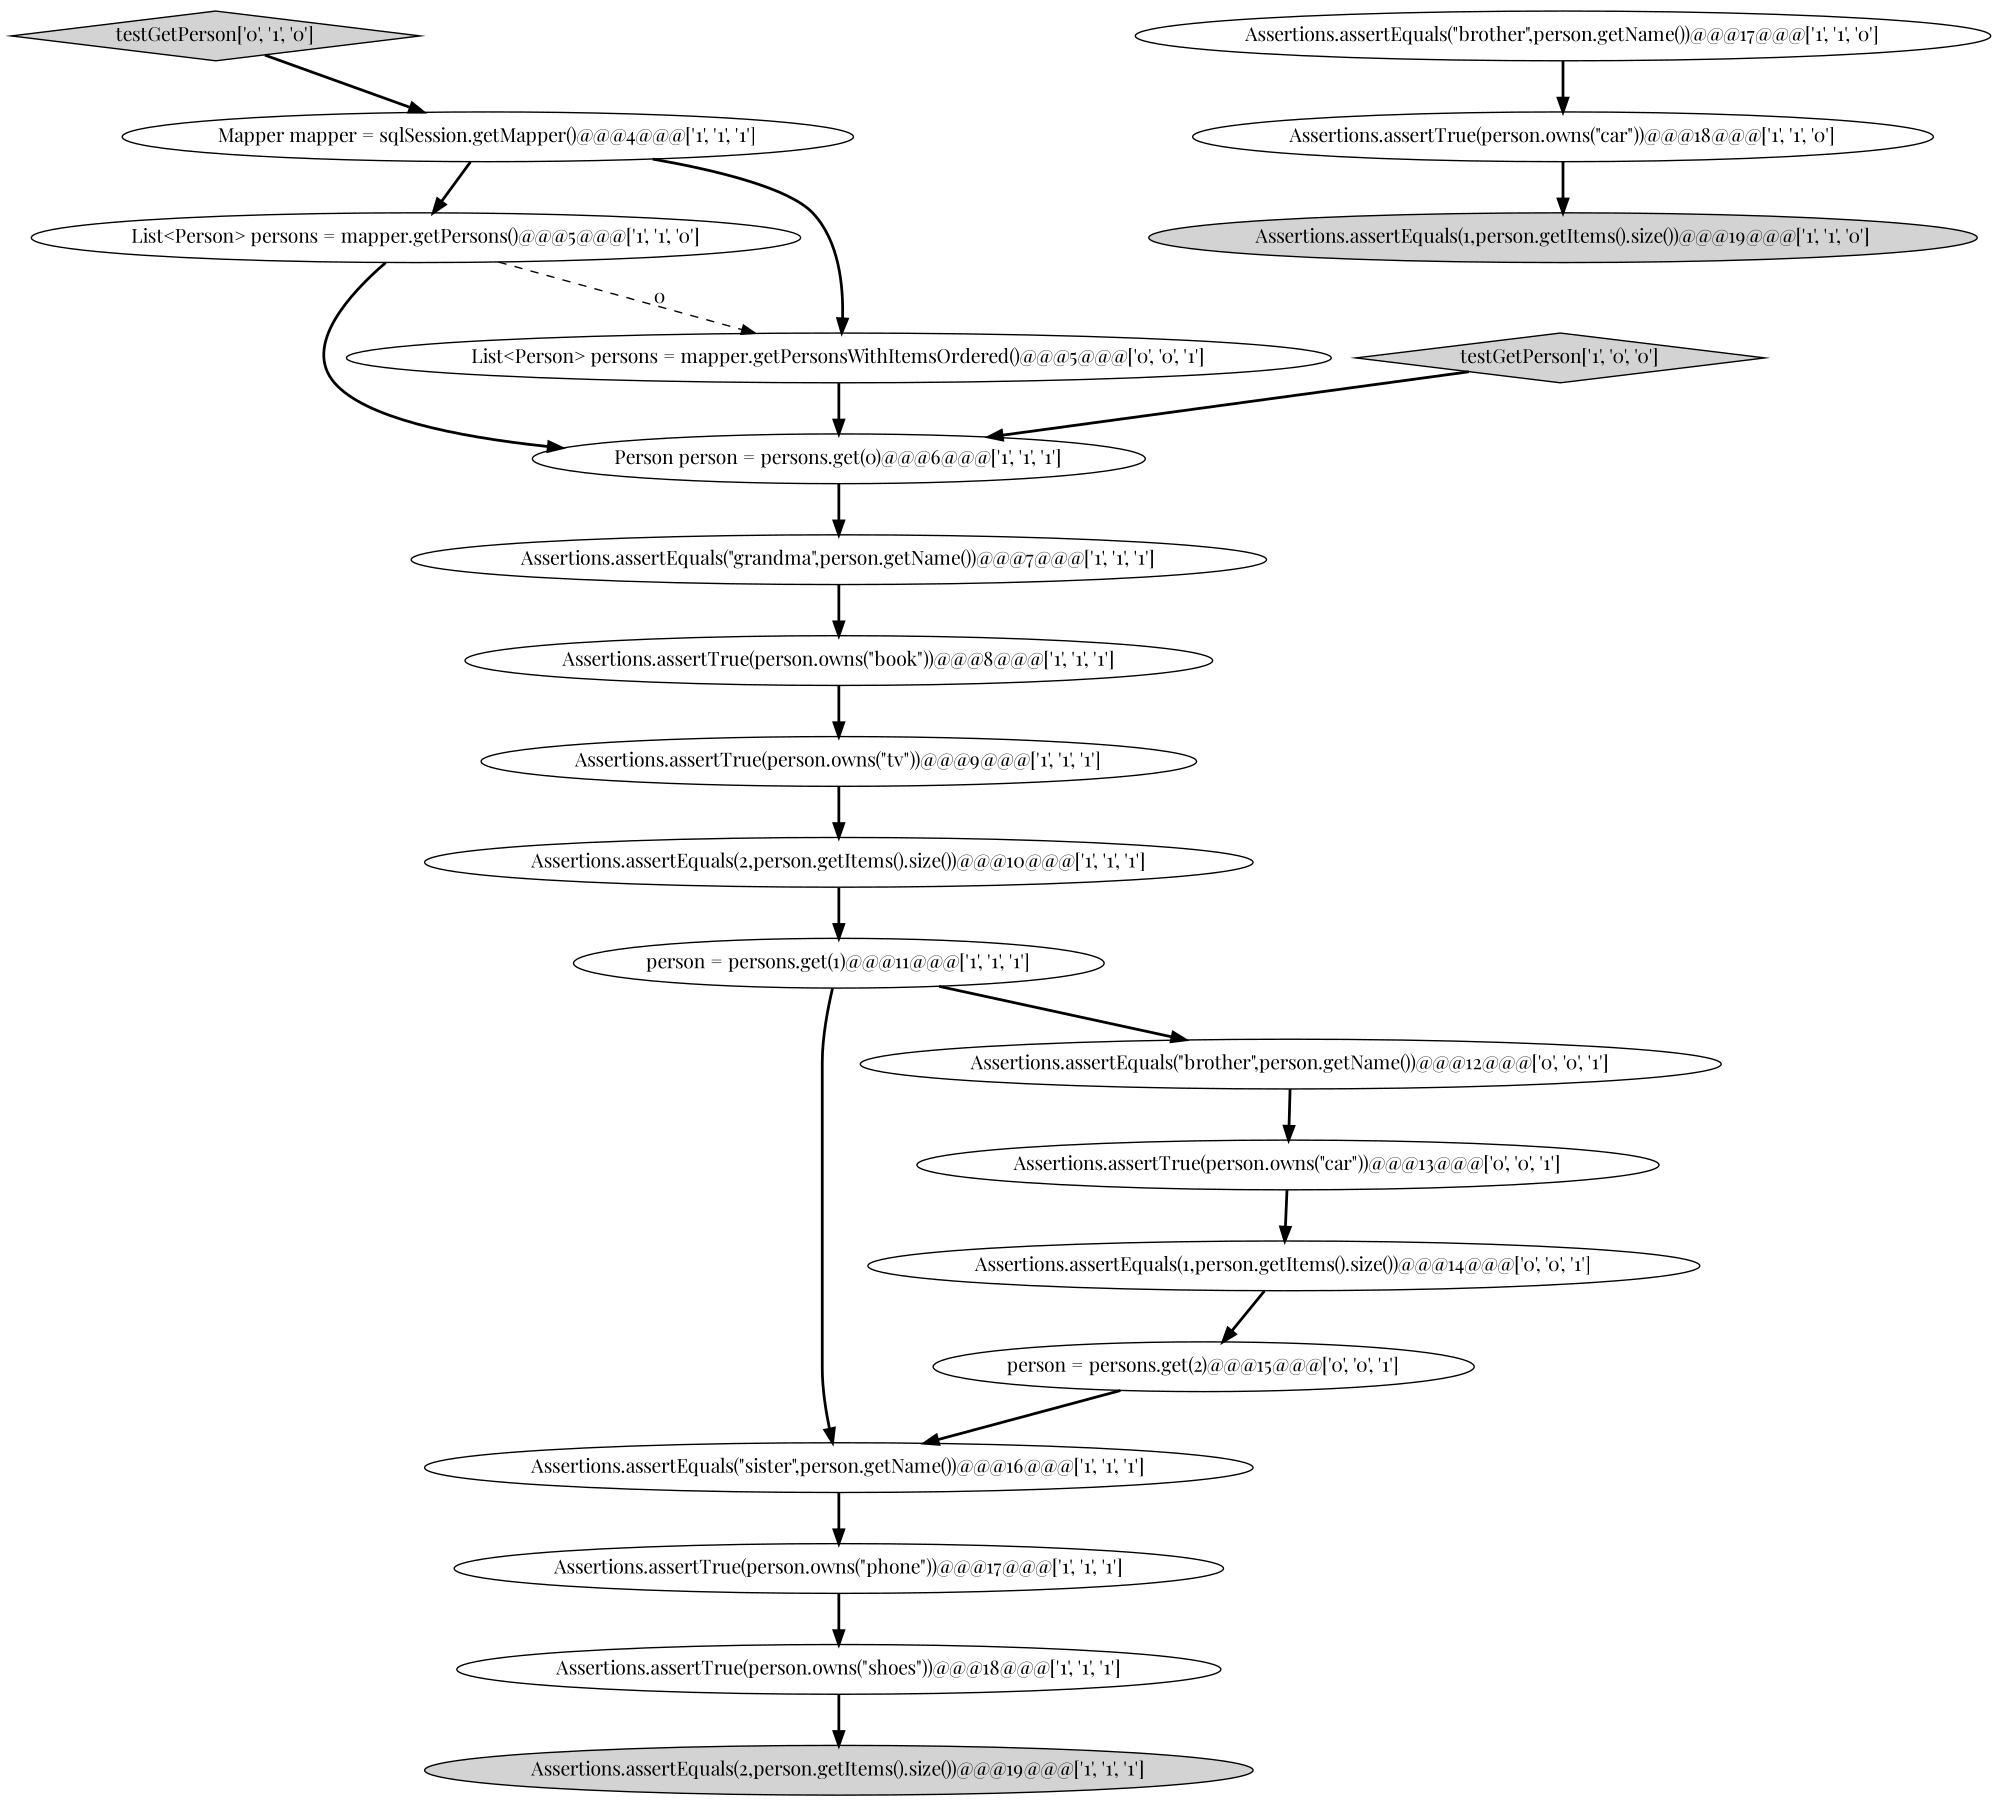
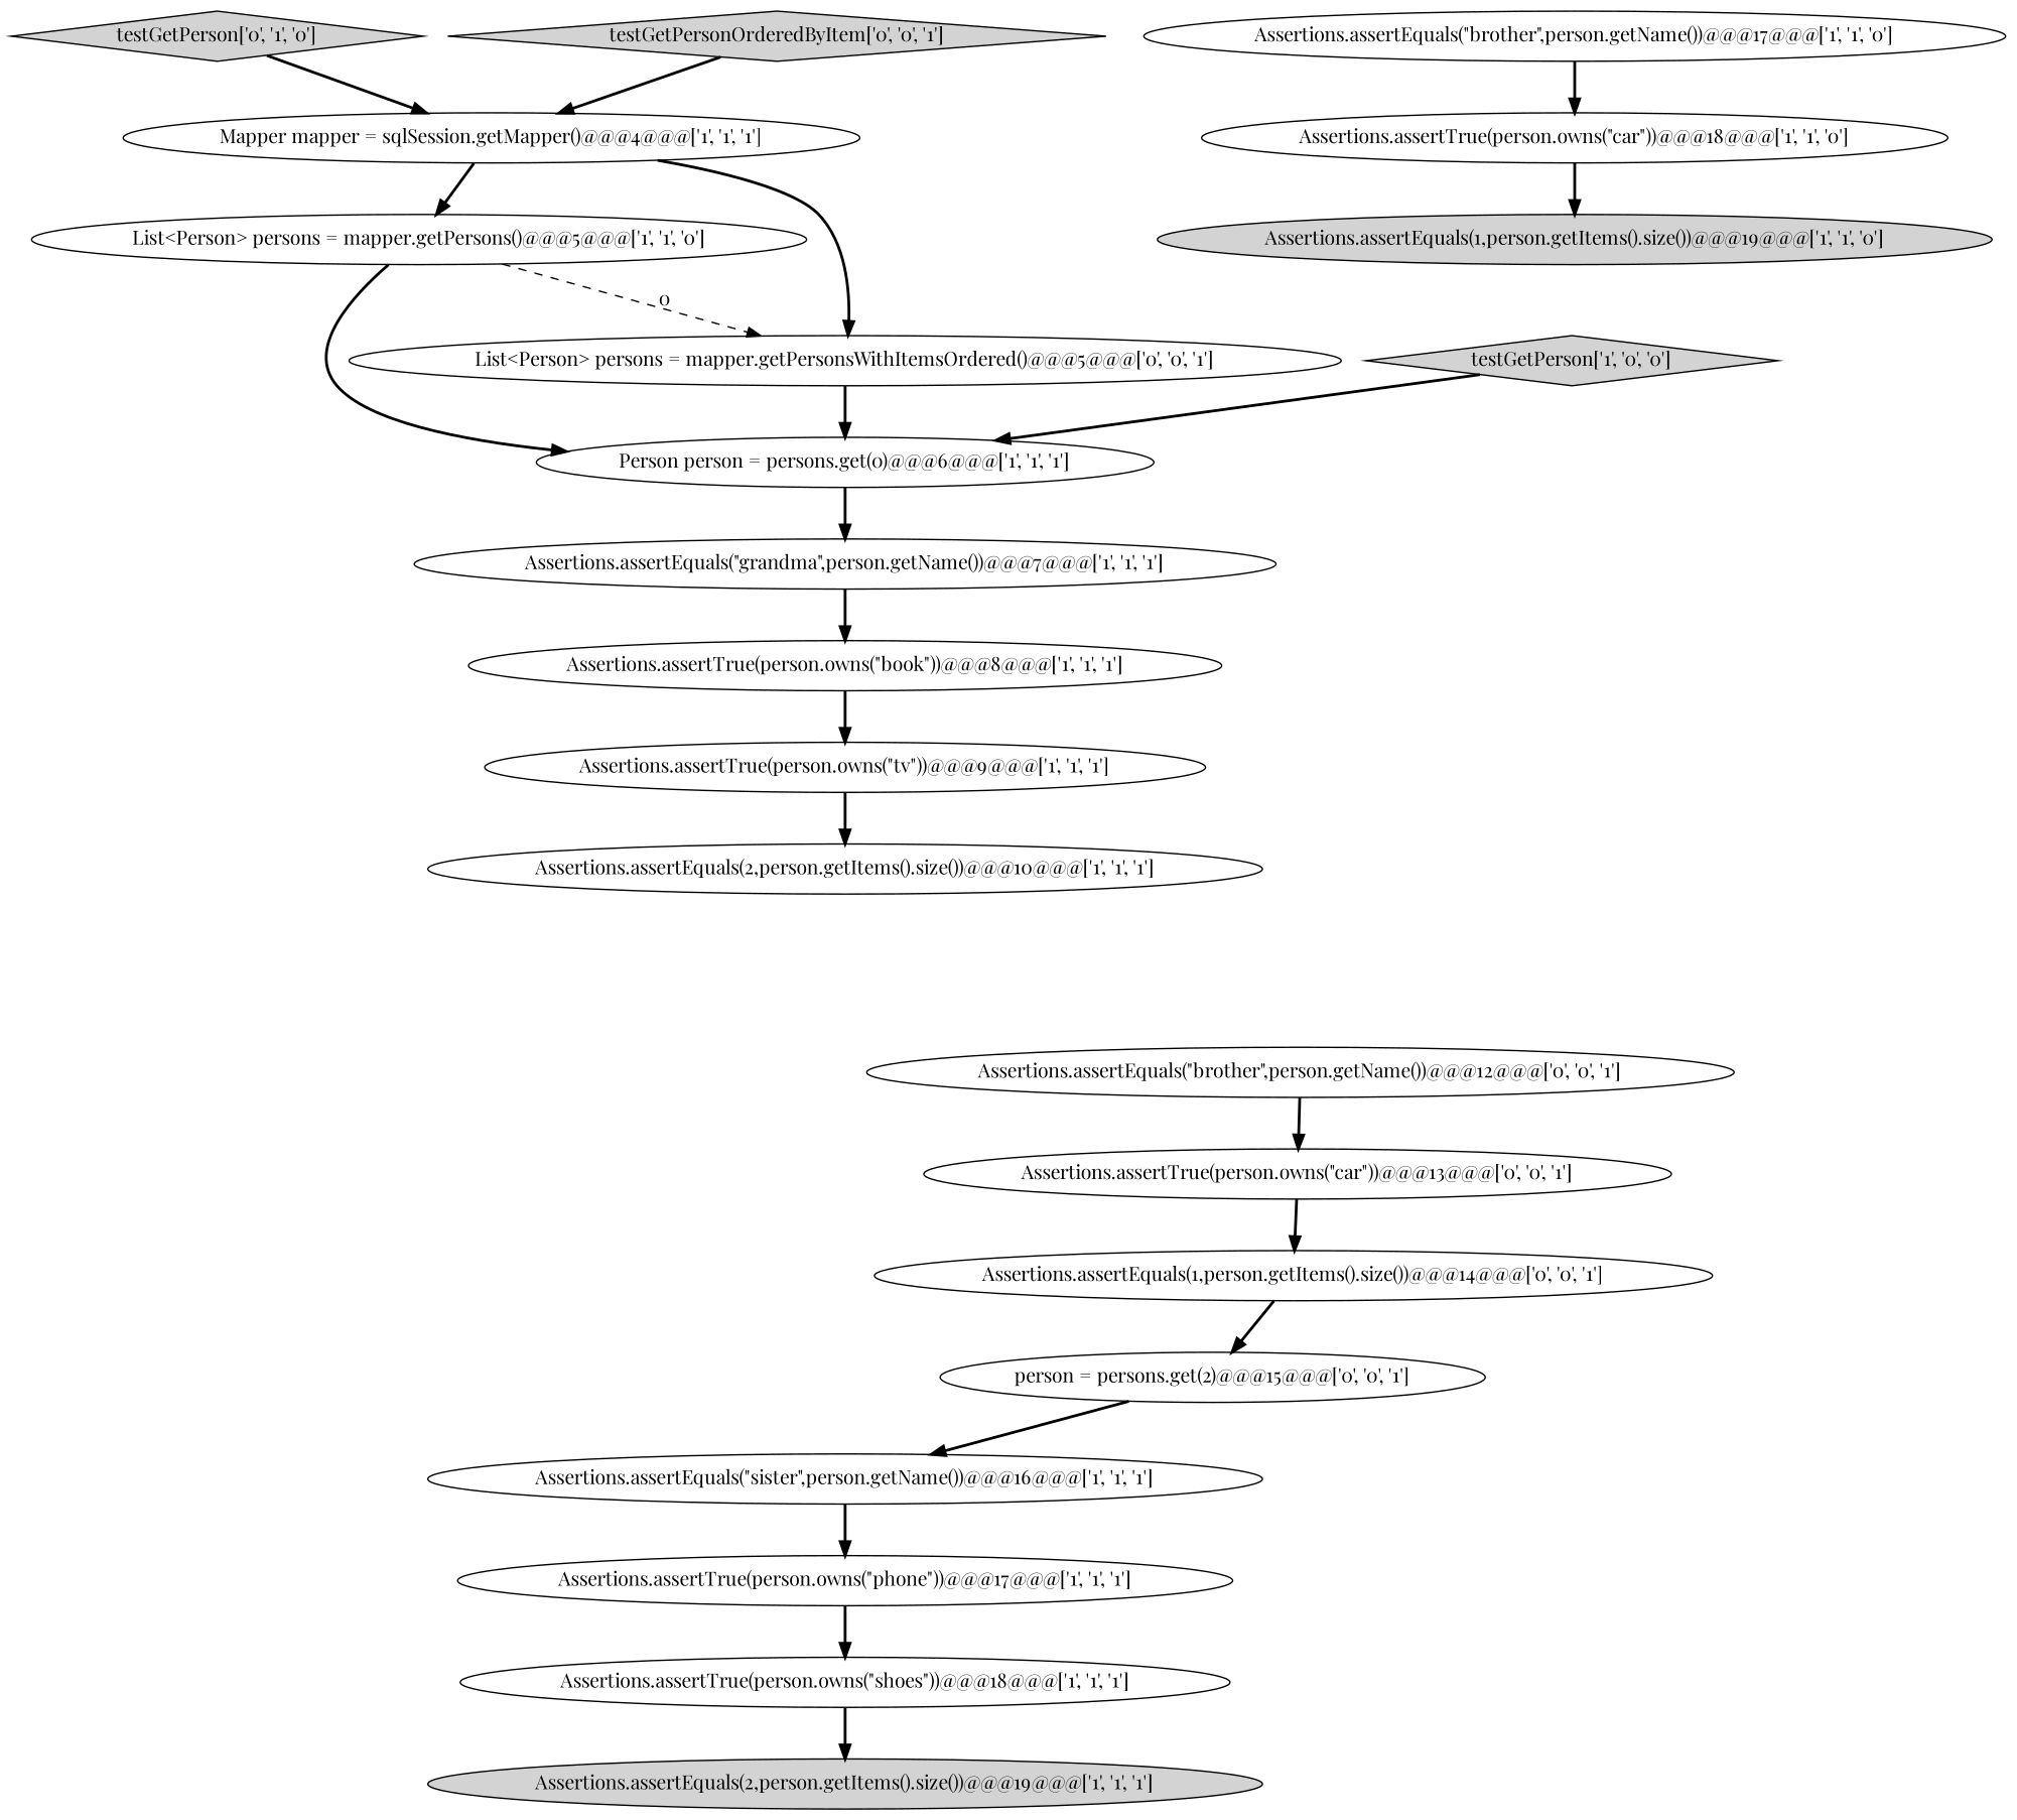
  digraph {
    fontname="Playfair Display"
    node [fillcolor=white fontname="Playfair Display" shape=ellipse style=filled]
    edge [fontname="Playfair Display" style=bold]
    n1 [label="Assertions.assertEquals(\"sister\",person.getName())@@@16@@@['1', '1', '1']"]
    n2 [label="Assertions.assertTrue(person.owns(\"phone\"))@@@17@@@['1', '1', '1']"]
    n3 [label="Assertions.assertTrue(person.owns(\"shoes\"))@@@18@@@['1', '1', '1']"]
    n4 [fillcolor=lightgray label="Assertions.assertEquals(2,person.getItems().size())@@@19@@@['1', '1', '1']"]
    n5 [label="person = persons.get(2)@@@15@@@['0', '0', '1']"]
    n6 [fillcolor=lightgray label="testGetPerson['0', '1', '0']" shape=diamond]
    n7 [label="Mapper mapper = sqlSession.getMapper()@@@4@@@['1', '1', '1']"]
    n8 [label="List<Person> persons = mapper.getPersons()@@@5@@@['1', '1', '0']"]
    n9 [label="List<Person> persons = mapper.getPersonsWithItemsOrdered()@@@5@@@['0', '0', '1']"]
    n10 [label="Assertions.assertEquals(2,person.getItems().size())@@@10@@@['1', '1', '1']"]
-   n11 [label="person = persons.get(1)@@@11@@@['1', '1', '1']"]
    n12 [label="Assertions.assertEquals(\"brother\",person.getName())@@@12@@@['0', '0', '1']"]
    n13 [label="Person person = persons.get(0)@@@6@@@['1', '1', '1']"]
    n14 [label="Assertions.assertEquals(\"grandma\",person.getName())@@@7@@@['1', '1', '1']"]
+   n15 [fillcolor=lightgray label="testGetPersonOrderedByItem['0', '0', '1']" shape=diamond]
    n16 [fillcolor=lightgray label="Assertions.assertEquals(1,person.getItems().size())@@@19@@@['1', '1', '0']"]
    n17 [label="Assertions.assertTrue(person.owns(\"car\"))@@@18@@@['1', '1', '0']"]
    n18 [label="Assertions.assertEquals(\"brother\",person.getName())@@@17@@@['1', '1', '0']"]
    n19 [label="Assertions.assertTrue(person.owns(\"book\"))@@@8@@@['1', '1', '1']"]
    n20 [label="Assertions.assertTrue(person.owns(\"tv\"))@@@9@@@['1', '1', '1']"]
    n21 [label="Assertions.assertTrue(person.owns(\"car\"))@@@13@@@['0', '0', '1']"]
    n22 [label="Assertions.assertEquals(1,person.getItems().size())@@@14@@@['0', '0', '1']"]
    n23 [fillcolor=lightgray label="testGetPerson['1', '0', '0']" shape=diamond]
    n1 -> n2
    n2 -> n3
    n3 -> n4
    n5 -> n1
    n6 -> n7
    n7 -> n8
    n7 -> n9
    n8 -> n9 [label=0 style=dashed]
    n8 -> n13
    n9 -> n13
-   n10 -> n11
-   n11 -> n1
-   n11 -> n12
    n12 -> n21
    n13 -> n14
    n14 -> n19
+   n15 -> n7
    n17 -> n16
    n18 -> n17
    n19 -> n20
    n20 -> n10
    n21 -> n22
    n22 -> n5
    n23 -> n13
  }
